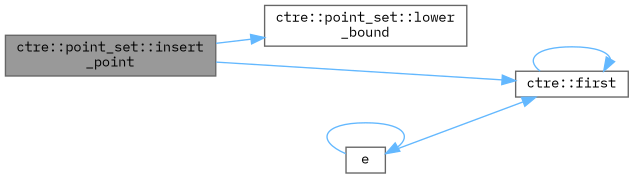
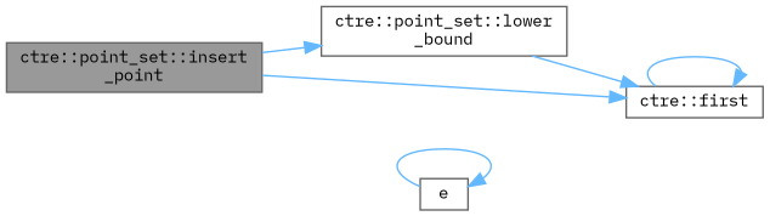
  digraph {
    fontname="IBM Plex Mono"
    rankdir=LR
    node [color=grey40 fillcolor=white fontname="IBM Plex Mono" fontsize=10 shape=box style=filled]
    edge [color=steelblue1 fontname="IBM Plex Mono" fontsize=10 labelfontname=Helvetica labelfontsize=10 style=solid]
    n1 [color=gray40 fillcolor=grey60 fontcolor=black height=0.2 label="ctre::point_set::insert\l_point" width=0.4]
    n2 [height=0.2 label="ctre::point_set::lower\l_bound" width=0.4]
    n3 [height=0.2 label="ctre::first" width=0.4]
    n4 [height=0.2 label=e width=0.4]
    n1 -> n2
    n1 -> n3
-   n4 -> n3
+   n2 -> n3
    n3 -> n3
    n4 -> n4
  }
